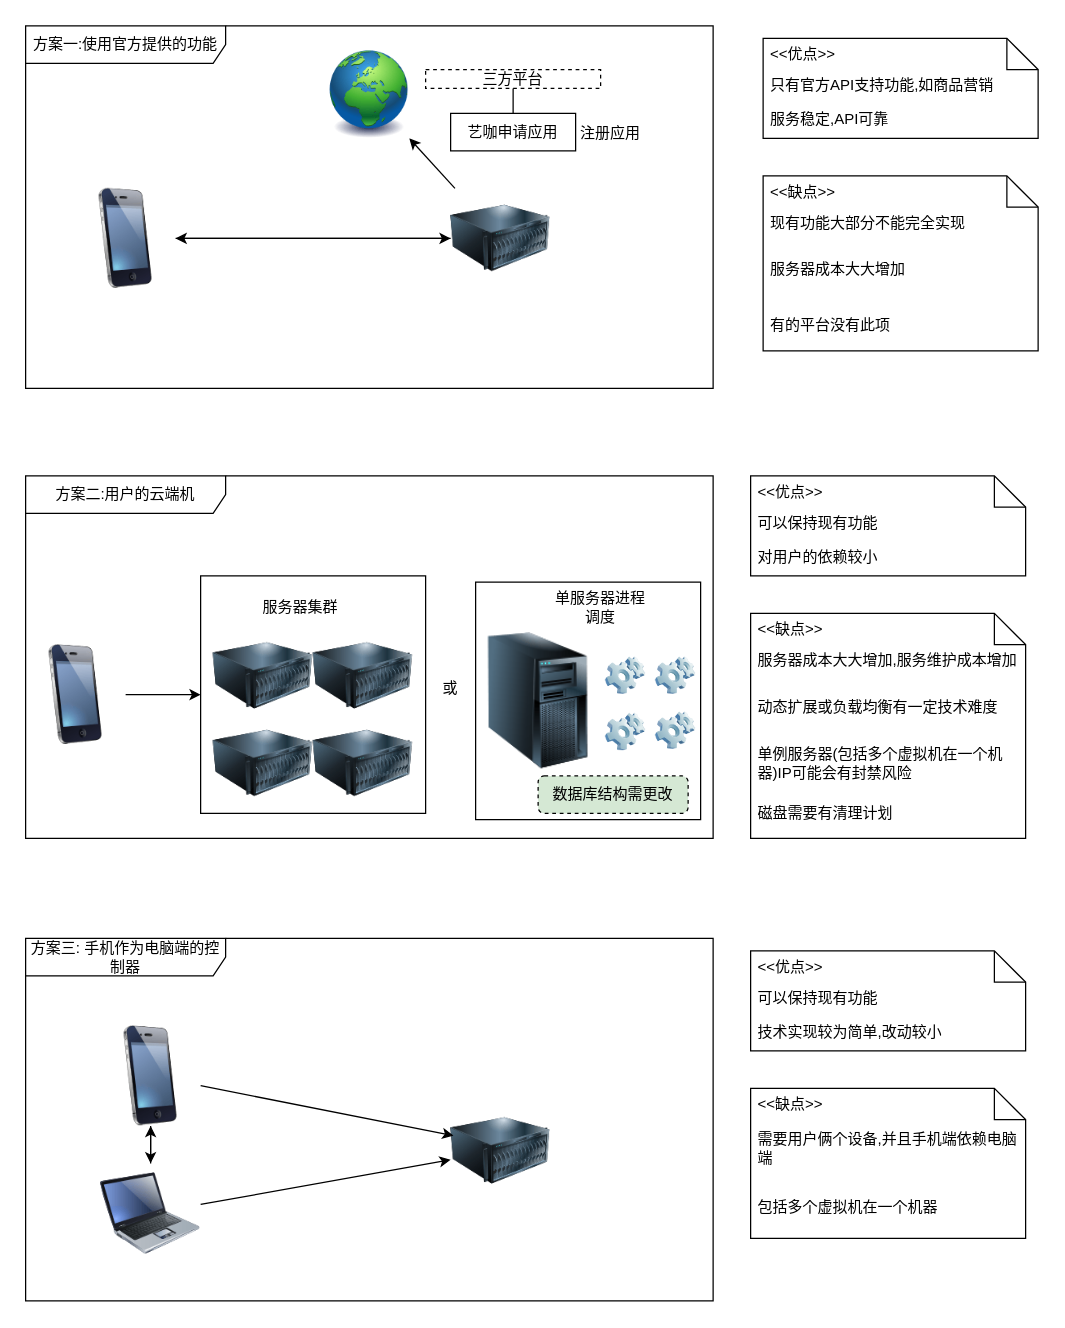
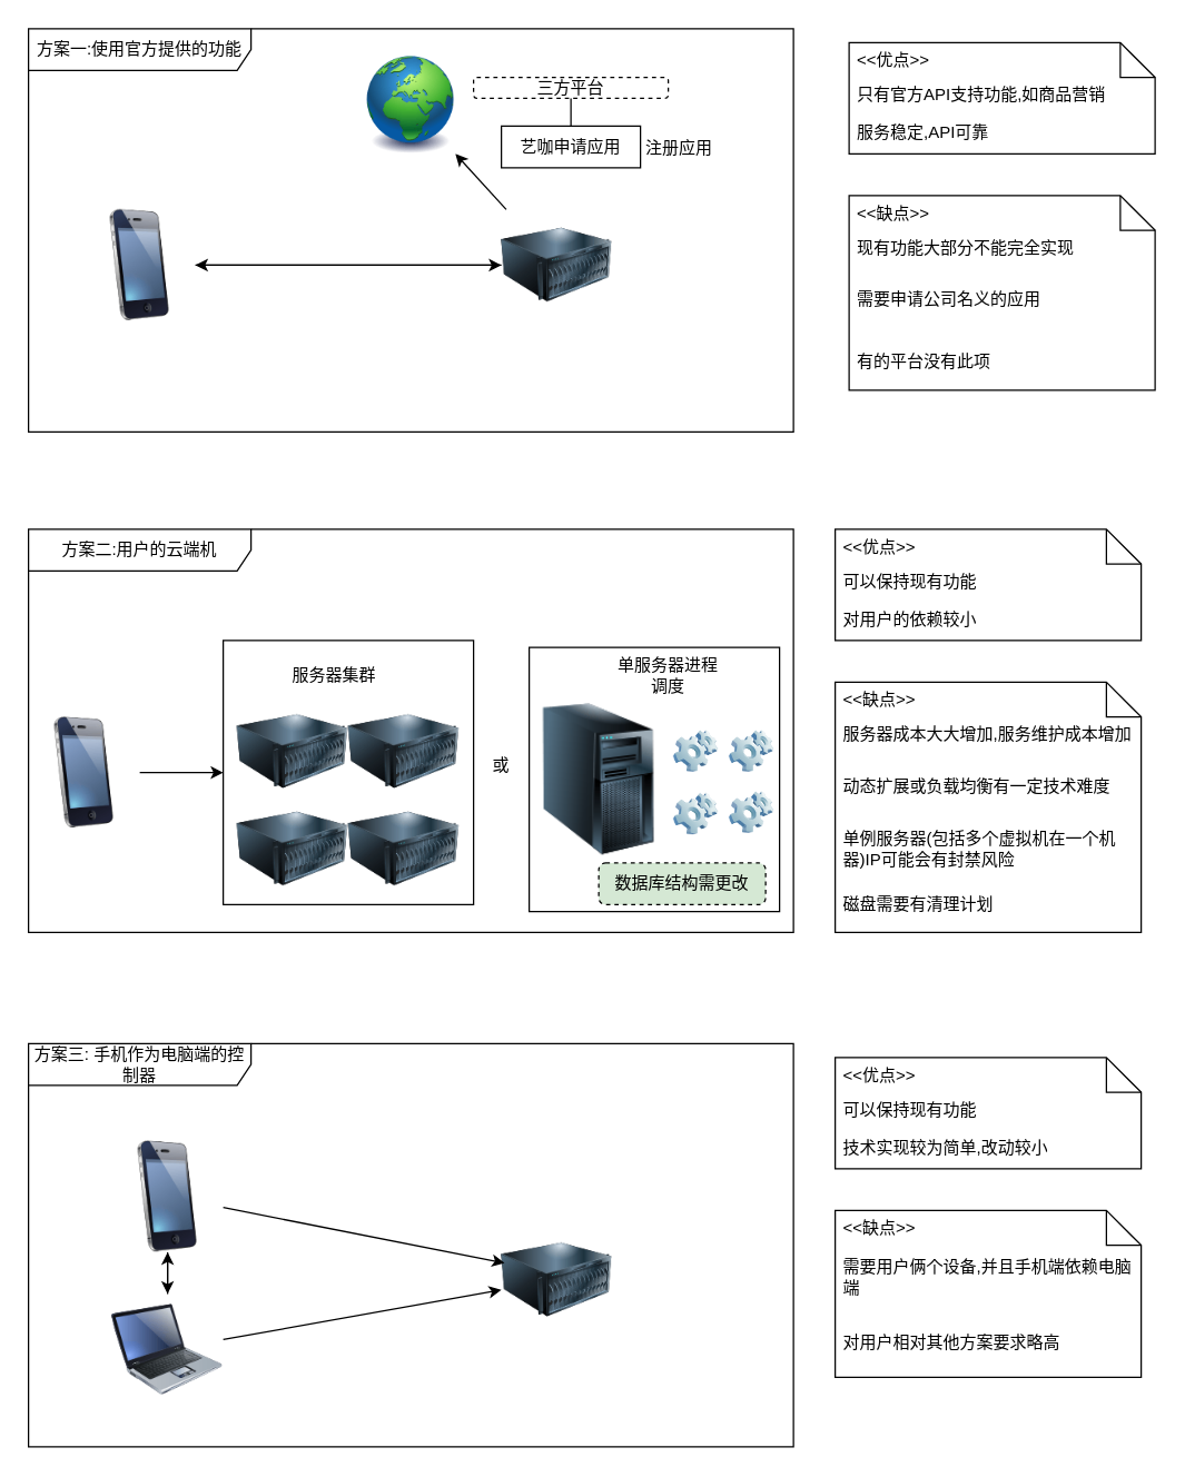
  <mxCell id="0" />
  <mxCell id="1" parent="0" />
  <mxCell id="2" value="方案一:使用官方提供的功能" style="shape=umlFrame;whiteSpace=wrap;html=1;pointerEvents=0;recursiveResize=0;container=1;collapsible=0;width=160;" vertex="1" parent="1"><mxGeometry x="20" y="20" width="550" height="290" as="geometry" /></mxCell>
  <mxCell id="3" style="edgeStyle=none;html=1;" edge="1" parent="2" source="4" target="7"><mxGeometry relative="1" as="geometry" /></mxCell>
  <mxCell id="4" value="" style="image;html=1;image=img/lib/clip_art/telecommunication/iPhone_128x128.png" vertex="1" parent="2"><mxGeometry x="40" y="130" width="80" height="80" as="geometry" /></mxCell>
  <mxCell id="5" style="edgeStyle=none;html=1;" edge="1" parent="2" source="7" target="4"><mxGeometry relative="1" as="geometry" /></mxCell>
  <mxCell id="6" style="edgeStyle=none;html=1;" edge="1" parent="2" source="7" target="8"><mxGeometry relative="1" as="geometry" /></mxCell>
  <mxCell id="7" value="" style="image;html=1;image=img/lib/clip_art/computers/Server_128x128.png" vertex="1" parent="2"><mxGeometry x="340" y="130" width="80" height="80" as="geometry" /></mxCell>
  <mxCell id="8" value="" style="image;html=1;image=img/lib/clip_art/general/Earth_globe_128x128.png" vertex="1" parent="2"><mxGeometry x="242.5" y="20" width="65" height="70" as="geometry" /></mxCell>
- <mxCell id="9" value="三方平台" style="fontStyle=0;dashed=1;html=1;whiteSpace=wrap;" vertex="1" parent="2"><mxGeometry x="320" y="35" width="140" height="15" as="geometry" /></mxCell>
+ <mxCell id="9" value="三方平台" style="fontStyle=0;dashed=1;html=1;whiteSpace=wrap;rounded=1;" vertex="1" parent="2"><mxGeometry x="320" y="35" width="140" height="15" as="geometry" /></mxCell>
  <mxCell id="10" value="" style="edgeStyle=none;html=1;endArrow=none;" edge="1" parent="2" source="11" target="9"><mxGeometry relative="1" as="geometry" /></mxCell>
  <mxCell id="11" value="注册应用" style="fontStyle=0;labelPosition=right;verticalLabelPosition=middle;align=left;verticalAlign=middle;spacingLeft=2;" vertex="1" parent="2"><mxGeometry x="340" y="70" width="100" height="30" as="geometry" /></mxCell>
  <mxCell id="12" value="艺咖申请应用" style="text;html=1;align=center;verticalAlign=middle;whiteSpace=wrap;rounded=0;" vertex="1" parent="2"><mxGeometry x="350" y="70" width="80" height="30" as="geometry" /></mxCell>
  <mxCell id="13" value="方案二:用户的云端机" style="shape=umlFrame;whiteSpace=wrap;html=1;pointerEvents=0;recursiveResize=0;container=1;collapsible=0;width=160;" vertex="1" parent="1"><mxGeometry x="20" y="380" width="550" height="290" as="geometry" /></mxCell>
  <mxCell id="14" style="edgeStyle=none;html=1;" edge="1" parent="13" source="15" target="16"><mxGeometry relative="1" as="geometry" /></mxCell>
  <mxCell id="15" value="" style="image;html=1;image=img/lib/clip_art/telecommunication/iPhone_128x128.png" vertex="1" parent="13"><mxGeometry y="135" width="80" height="80" as="geometry" /></mxCell>
  <mxCell id="16" value="" style="rounded=0;whiteSpace=wrap;html=1;" vertex="1" parent="13"><mxGeometry x="140" y="80" width="180" height="190" as="geometry" /></mxCell>
  <mxCell id="17" value="" style="image;html=1;image=img/lib/clip_art/computers/Server_128x128.png" vertex="1" parent="13"><mxGeometry x="150" y="120" width="80" height="80" as="geometry" /></mxCell>
  <mxCell id="18" value="" style="image;html=1;image=img/lib/clip_art/computers/Server_128x128.png" vertex="1" parent="13"><mxGeometry x="230" y="120" width="80" height="80" as="geometry" /></mxCell>
  <mxCell id="19" value="" style="image;html=1;image=img/lib/clip_art/computers/Server_128x128.png" vertex="1" parent="13"><mxGeometry x="150" y="190" width="80" height="80" as="geometry" /></mxCell>
  <mxCell id="20" value="" style="image;html=1;image=img/lib/clip_art/computers/Server_128x128.png" vertex="1" parent="13"><mxGeometry x="230" y="190" width="80" height="80" as="geometry" /></mxCell>
  <mxCell id="21" value="" style="rounded=0;whiteSpace=wrap;html=1;" vertex="1" parent="13"><mxGeometry x="360" y="85" width="180" height="190" as="geometry" /></mxCell>
  <mxCell id="22" value="" style="image;html=1;image=img/lib/clip_art/computers/Server_Tower_128x128.png" vertex="1" parent="13"><mxGeometry x="370" y="70" width="80" height="220" as="geometry" /></mxCell>
  <mxCell id="23" value="服务器集群" style="text;html=1;align=center;verticalAlign=middle;whiteSpace=wrap;rounded=0;" vertex="1" parent="13"><mxGeometry x="180" y="90" width="80" height="30" as="geometry" /></mxCell>
  <mxCell id="24" value="" style="image;html=1;image=img/lib/clip_art/computers/Software_128x128.png" vertex="1" parent="13"><mxGeometry x="460" y="145" width="40" height="30" as="geometry" /></mxCell>
  <mxCell id="25" value="" style="image;html=1;image=img/lib/clip_art/computers/Software_128x128.png" vertex="1" parent="13"><mxGeometry x="460" y="190" width="40" height="30" as="geometry" /></mxCell>
  <mxCell id="26" value="" style="image;html=1;image=img/lib/clip_art/computers/Software_128x128.png" vertex="1" parent="13"><mxGeometry x="500" y="145" width="40" height="30" as="geometry" /></mxCell>
  <mxCell id="27" value="" style="image;html=1;image=img/lib/clip_art/computers/Software_128x128.png" vertex="1" parent="13"><mxGeometry x="500" y="189" width="40" height="30" as="geometry" /></mxCell>
  <mxCell id="28" value="或" style="text;html=1;align=center;verticalAlign=middle;whiteSpace=wrap;rounded=0;" vertex="1" parent="13"><mxGeometry x="310" y="155" width="60" height="30" as="geometry" /></mxCell>
  <mxCell id="29" value="单服务器进程调度" style="text;html=1;align=center;verticalAlign=middle;whiteSpace=wrap;rounded=0;" vertex="1" parent="13"><mxGeometry x="420" y="90" width="80" height="30" as="geometry" /></mxCell>
  <mxCell id="30" value="数据库结构需更改" style="html=1;align=center;verticalAlign=middle;rounded=1;absoluteArcSize=1;arcSize=10;dashed=1;whiteSpace=wrap;fillColor=#d5e8d4;" vertex="1" parent="13"><mxGeometry x="410" y="240" width="120" height="30" as="geometry" /></mxCell>
  <mxCell id="31" value="方案三: 手机作为电脑端的控制器" style="shape=umlFrame;whiteSpace=wrap;html=1;pointerEvents=0;recursiveResize=0;container=1;collapsible=0;width=160;" vertex="1" parent="1"><mxGeometry x="20" y="750" width="550" height="290" as="geometry" /></mxCell>
  <mxCell id="32" style="edgeStyle=none;html=1;" edge="1" parent="31" source="33" target="37"><mxGeometry relative="1" as="geometry" /></mxCell>
  <mxCell id="33" value="" style="image;html=1;image=img/lib/clip_art/telecommunication/iPhone_128x128.png" vertex="1" parent="31"><mxGeometry x="60" y="70" width="80" height="80" as="geometry" /></mxCell>
  <mxCell id="34" value="" style="image;html=1;image=img/lib/clip_art/computers/Server_128x128.png" vertex="1" parent="31"><mxGeometry x="340" y="130" width="80" height="80" as="geometry" /></mxCell>
  <mxCell id="35" style="edgeStyle=none;html=1;" edge="1" parent="31" source="37" target="34"><mxGeometry relative="1" as="geometry" /></mxCell>
  <mxCell id="36" style="edgeStyle=none;html=1;" edge="1" parent="31" source="37" target="33"><mxGeometry relative="1" as="geometry" /></mxCell>
  <mxCell id="37" value="" style="image;html=1;image=img/lib/clip_art/computers/Laptop_128x128.png" vertex="1" parent="31"><mxGeometry x="60" y="180" width="80" height="80" as="geometry" /></mxCell>
  <mxCell id="38" style="edgeStyle=none;html=1;entryX=0.028;entryY=0.347;entryDx=0;entryDy=0;entryPerimeter=0;" edge="1" parent="31" source="33" target="34"><mxGeometry relative="1" as="geometry" /></mxCell>
  <mxCell id="39" value="" style="shape=note2;size=25;childLayout=stackLayout;horizontalStack=0;resizeParent=1;resizeParentMax=0;resizeLast=0;collapsible=0;marginBottom=0;html=1;container=1;" vertex="1" parent="1"><mxGeometry x="610" y="30" width="220" height="80" as="geometry" /></mxCell>
  <mxCell id="40" value="&amp;lt;&amp;lt;优点&amp;gt;&amp;gt;" style="text;html=1;strokeColor=none;fillColor=none;align=left;verticalAlign=middle;spacingLeft=4;spacingRight=4;overflow=hidden;rotatable=0;points=[[0,0.5],[1,0.5]];portConstraint=eastwest;whiteSpace=wrap;" vertex="1" parent="39"><mxGeometry width="220" height="25" as="geometry" /></mxCell>
  <mxCell id="41" value="只有官方API支持功能,如商品营销" style="text;html=1;strokeColor=none;fillColor=none;align=left;verticalAlign=middle;spacingLeft=4;spacingRight=4;overflow=hidden;rotatable=0;points=[[0,0.5],[1,0.5]];portConstraint=eastwest;whiteSpace=wrap;" vertex="1" parent="39"><mxGeometry y="25" width="220" height="25" as="geometry" /></mxCell>
  <mxCell id="42" value="服务稳定,API可靠" style="text;html=1;strokeColor=none;fillColor=none;align=left;verticalAlign=middle;spacingLeft=4;spacingRight=4;overflow=hidden;rotatable=0;points=[[0,0.5],[1,0.5]];portConstraint=eastwest;whiteSpace=wrap;" vertex="1" parent="39"><mxGeometry y="50" width="220" height="30" as="geometry" /></mxCell>
  <mxCell id="43" value="" style="shape=note2;size=25;childLayout=stackLayout;horizontalStack=0;resizeParent=1;resizeParentMax=0;resizeLast=0;collapsible=0;marginBottom=0;html=1;container=1;" vertex="1" parent="1"><mxGeometry x="610" y="140" width="220" height="140" as="geometry" /></mxCell>
  <mxCell id="44" value="&amp;lt;&amp;lt;缺点&amp;gt;&amp;gt;" style="text;html=1;strokeColor=none;fillColor=none;align=left;verticalAlign=middle;spacingLeft=4;spacingRight=4;overflow=hidden;rotatable=0;points=[[0,0.5],[1,0.5]];portConstraint=eastwest;whiteSpace=wrap;" vertex="1" parent="43"><mxGeometry width="220" height="25" as="geometry" /></mxCell>
  <mxCell id="45" value="现有功能大部分不能完全实现" style="text;html=1;strokeColor=none;fillColor=none;align=left;verticalAlign=middle;spacingLeft=4;spacingRight=4;overflow=hidden;rotatable=0;points=[[0,0.5],[1,0.5]];portConstraint=eastwest;whiteSpace=wrap;" vertex="1" parent="43"><mxGeometry y="25" width="220" height="25" as="geometry" /></mxCell>
- <mxCell id="46" value="服务器成本大大增加" style="text;html=1;strokeColor=none;fillColor=none;align=left;verticalAlign=middle;spacingLeft=4;spacingRight=4;overflow=hidden;rotatable=0;points=[[0,0.5],[1,0.5]];portConstraint=eastwest;whiteSpace=wrap;" vertex="1" parent="43"><mxGeometry y="50" width="220" height="50" as="geometry" /></mxCell>
+ <mxCell id="46" value="需要申请公司名义的应用" style="text;html=1;strokeColor=none;fillColor=none;align=left;verticalAlign=middle;spacingLeft=4;spacingRight=4;overflow=hidden;rotatable=0;points=[[0,0.5],[1,0.5]];portConstraint=eastwest;whiteSpace=wrap;" vertex="1" parent="43"><mxGeometry y="50" width="220" height="50" as="geometry" /></mxCell>
  <mxCell id="47" value="有的平台没有此项" style="text;html=1;strokeColor=none;fillColor=none;align=left;verticalAlign=middle;spacingLeft=4;spacingRight=4;overflow=hidden;rotatable=0;points=[[0,0.5],[1,0.5]];portConstraint=eastwest;whiteSpace=wrap;" vertex="1" parent="43"><mxGeometry y="100" width="220" height="40" as="geometry" /></mxCell>
  <mxCell id="48" value="" style="shape=note2;size=25;childLayout=stackLayout;horizontalStack=0;resizeParent=1;resizeParentMax=0;resizeLast=0;collapsible=0;marginBottom=0;html=1;container=1;" vertex="1" parent="1"><mxGeometry x="600" y="380" width="220" height="80" as="geometry" /></mxCell>
  <mxCell id="49" value="&amp;lt;&amp;lt;优点&amp;gt;&amp;gt;" style="text;html=1;strokeColor=none;fillColor=none;align=left;verticalAlign=middle;spacingLeft=4;spacingRight=4;overflow=hidden;rotatable=0;points=[[0,0.5],[1,0.5]];portConstraint=eastwest;whiteSpace=wrap;" vertex="1" parent="48"><mxGeometry width="220" height="25" as="geometry" /></mxCell>
  <mxCell id="50" value="可以保持现有功能" style="text;html=1;strokeColor=none;fillColor=none;align=left;verticalAlign=middle;spacingLeft=4;spacingRight=4;overflow=hidden;rotatable=0;points=[[0,0.5],[1,0.5]];portConstraint=eastwest;whiteSpace=wrap;" vertex="1" parent="48"><mxGeometry y="25" width="220" height="25" as="geometry" /></mxCell>
  <mxCell id="51" value="对用户的依赖较小" style="text;html=1;strokeColor=none;fillColor=none;align=left;verticalAlign=middle;spacingLeft=4;spacingRight=4;overflow=hidden;rotatable=0;points=[[0,0.5],[1,0.5]];portConstraint=eastwest;whiteSpace=wrap;" vertex="1" parent="48"><mxGeometry y="50" width="220" height="30" as="geometry" /></mxCell>
  <mxCell id="52" value="" style="shape=note2;size=25;childLayout=stackLayout;horizontalStack=0;resizeParent=1;resizeParentMax=0;resizeLast=0;collapsible=0;marginBottom=0;html=1;container=1;" vertex="1" parent="1"><mxGeometry x="600" y="490" width="220" height="180" as="geometry" /></mxCell>
  <mxCell id="53" value="&amp;lt;&amp;lt;缺点&amp;gt;&amp;gt;" style="text;html=1;strokeColor=none;fillColor=none;align=left;verticalAlign=middle;spacingLeft=4;spacingRight=4;overflow=hidden;rotatable=0;points=[[0,0.5],[1,0.5]];portConstraint=eastwest;whiteSpace=wrap;" vertex="1" parent="52"><mxGeometry width="220" height="25" as="geometry" /></mxCell>
  <mxCell id="54" value="服务器成本大大增加,服务维护成本增加" style="text;html=1;strokeColor=none;fillColor=none;align=left;verticalAlign=middle;spacingLeft=4;spacingRight=4;overflow=hidden;rotatable=0;points=[[0,0.5],[1,0.5]];portConstraint=eastwest;whiteSpace=wrap;" vertex="1" parent="52"><mxGeometry y="25" width="220" height="25" as="geometry" /></mxCell>
  <mxCell id="55" value="动态扩展或负载均衡有一定技术难度" style="text;html=1;strokeColor=none;fillColor=none;align=left;verticalAlign=middle;spacingLeft=4;spacingRight=4;overflow=hidden;rotatable=0;points=[[0,0.5],[1,0.5]];portConstraint=eastwest;whiteSpace=wrap;" vertex="1" parent="52"><mxGeometry y="50" width="220" height="50" as="geometry" /></mxCell>
  <mxCell id="56" value="单例服务器(包括多个虚拟机在一个机器)IP可能会有封禁风险" style="text;html=1;strokeColor=none;fillColor=none;align=left;verticalAlign=middle;spacingLeft=4;spacingRight=4;overflow=hidden;rotatable=0;points=[[0,0.5],[1,0.5]];portConstraint=eastwest;whiteSpace=wrap;" vertex="1" parent="52"><mxGeometry y="100" width="220" height="40" as="geometry" /></mxCell>
  <mxCell id="57" value="磁盘需要有清理计划" style="text;html=1;strokeColor=none;fillColor=none;align=left;verticalAlign=middle;spacingLeft=4;spacingRight=4;overflow=hidden;rotatable=0;points=[[0,0.5],[1,0.5]];portConstraint=eastwest;whiteSpace=wrap;" vertex="1" parent="52"><mxGeometry y="140" width="220" height="40" as="geometry" /></mxCell>
  <mxCell id="58" value="" style="shape=note2;size=25;childLayout=stackLayout;horizontalStack=0;resizeParent=1;resizeParentMax=0;resizeLast=0;collapsible=0;marginBottom=0;html=1;container=1;" vertex="1" parent="1"><mxGeometry x="600" y="760" width="220" height="80" as="geometry" /></mxCell>
  <mxCell id="59" value="&amp;lt;&amp;lt;优点&amp;gt;&amp;gt;" style="text;html=1;strokeColor=none;fillColor=none;align=left;verticalAlign=middle;spacingLeft=4;spacingRight=4;overflow=hidden;rotatable=0;points=[[0,0.5],[1,0.5]];portConstraint=eastwest;whiteSpace=wrap;" vertex="1" parent="58"><mxGeometry width="220" height="25" as="geometry" /></mxCell>
  <mxCell id="60" value="可以保持现有功能" style="text;html=1;strokeColor=none;fillColor=none;align=left;verticalAlign=middle;spacingLeft=4;spacingRight=4;overflow=hidden;rotatable=0;points=[[0,0.5],[1,0.5]];portConstraint=eastwest;whiteSpace=wrap;" vertex="1" parent="58"><mxGeometry y="25" width="220" height="25" as="geometry" /></mxCell>
  <mxCell id="61" value="技术实现较为简单,改动较小" style="text;html=1;strokeColor=none;fillColor=none;align=left;verticalAlign=middle;spacingLeft=4;spacingRight=4;overflow=hidden;rotatable=0;points=[[0,0.5],[1,0.5]];portConstraint=eastwest;whiteSpace=wrap;" vertex="1" parent="58"><mxGeometry y="50" width="220" height="30" as="geometry" /></mxCell>
  <mxCell id="62" value="" style="shape=note2;size=25;childLayout=stackLayout;horizontalStack=0;resizeParent=1;resizeParentMax=0;resizeLast=0;collapsible=0;marginBottom=0;html=1;container=1;" vertex="1" parent="1"><mxGeometry x="600" y="870" width="220" height="120" as="geometry" /></mxCell>
  <mxCell id="63" value="&amp;lt;&amp;lt;缺点&amp;gt;&amp;gt;" style="text;html=1;strokeColor=none;fillColor=none;align=left;verticalAlign=middle;spacingLeft=4;spacingRight=4;overflow=hidden;rotatable=0;points=[[0,0.5],[1,0.5]];portConstraint=eastwest;whiteSpace=wrap;" vertex="1" parent="62"><mxGeometry width="220" height="25" as="geometry" /></mxCell>
  <mxCell id="64" value="需要用户俩个设备,并且手机端依赖电脑端" style="text;html=1;strokeColor=none;fillColor=none;align=left;verticalAlign=middle;spacingLeft=4;spacingRight=4;overflow=hidden;rotatable=0;points=[[0,0.5],[1,0.5]];portConstraint=eastwest;whiteSpace=wrap;" vertex="1" parent="62"><mxGeometry y="25" width="220" height="45" as="geometry" /></mxCell>
- <mxCell id="65" value="包括多个虚拟机在一个机器" style="text;html=1;strokeColor=none;fillColor=none;align=left;verticalAlign=middle;spacingLeft=4;spacingRight=4;overflow=hidden;rotatable=0;points=[[0,0.5],[1,0.5]];portConstraint=eastwest;whiteSpace=wrap;" vertex="1" parent="62"><mxGeometry y="70" width="220" height="50" as="geometry" /></mxCell>
+ <mxCell id="65" value="对用户相对其他方案要求略高" style="text;html=1;strokeColor=none;fillColor=none;align=left;verticalAlign=middle;spacingLeft=4;spacingRight=4;overflow=hidden;rotatable=0;points=[[0,0.5],[1,0.5]];portConstraint=eastwest;whiteSpace=wrap;" vertex="1" parent="62"><mxGeometry y="70" width="220" height="50" as="geometry" /></mxCell>
